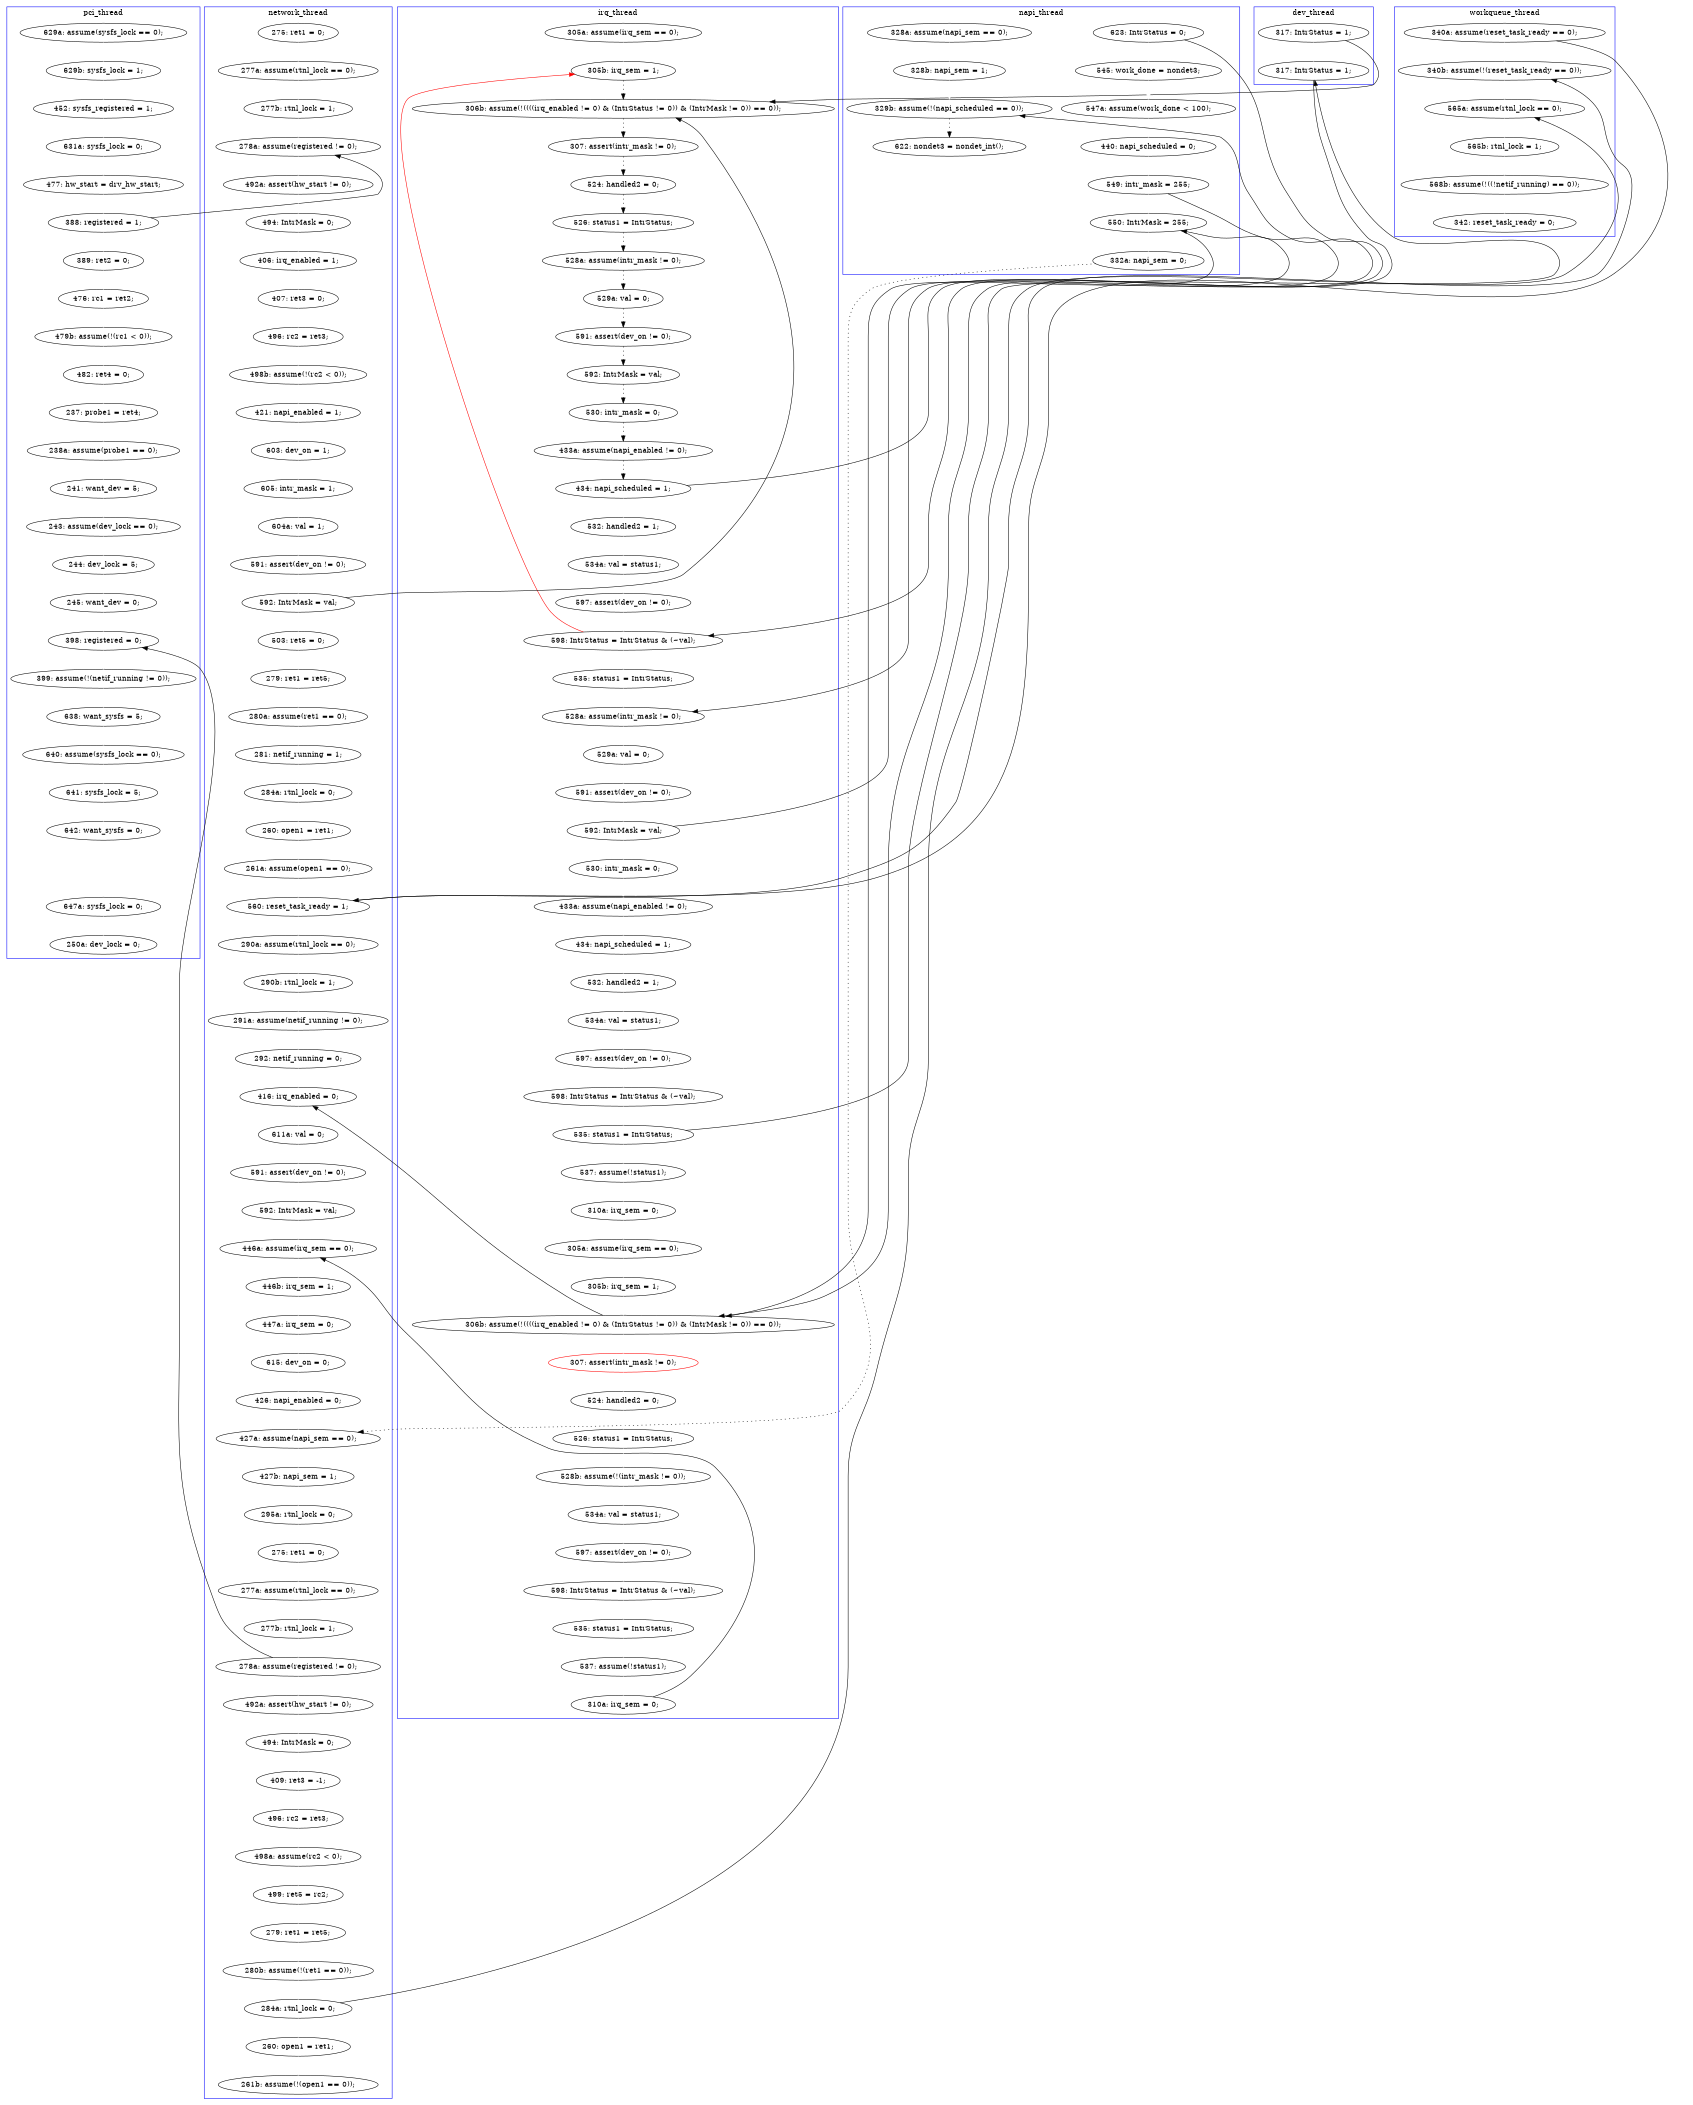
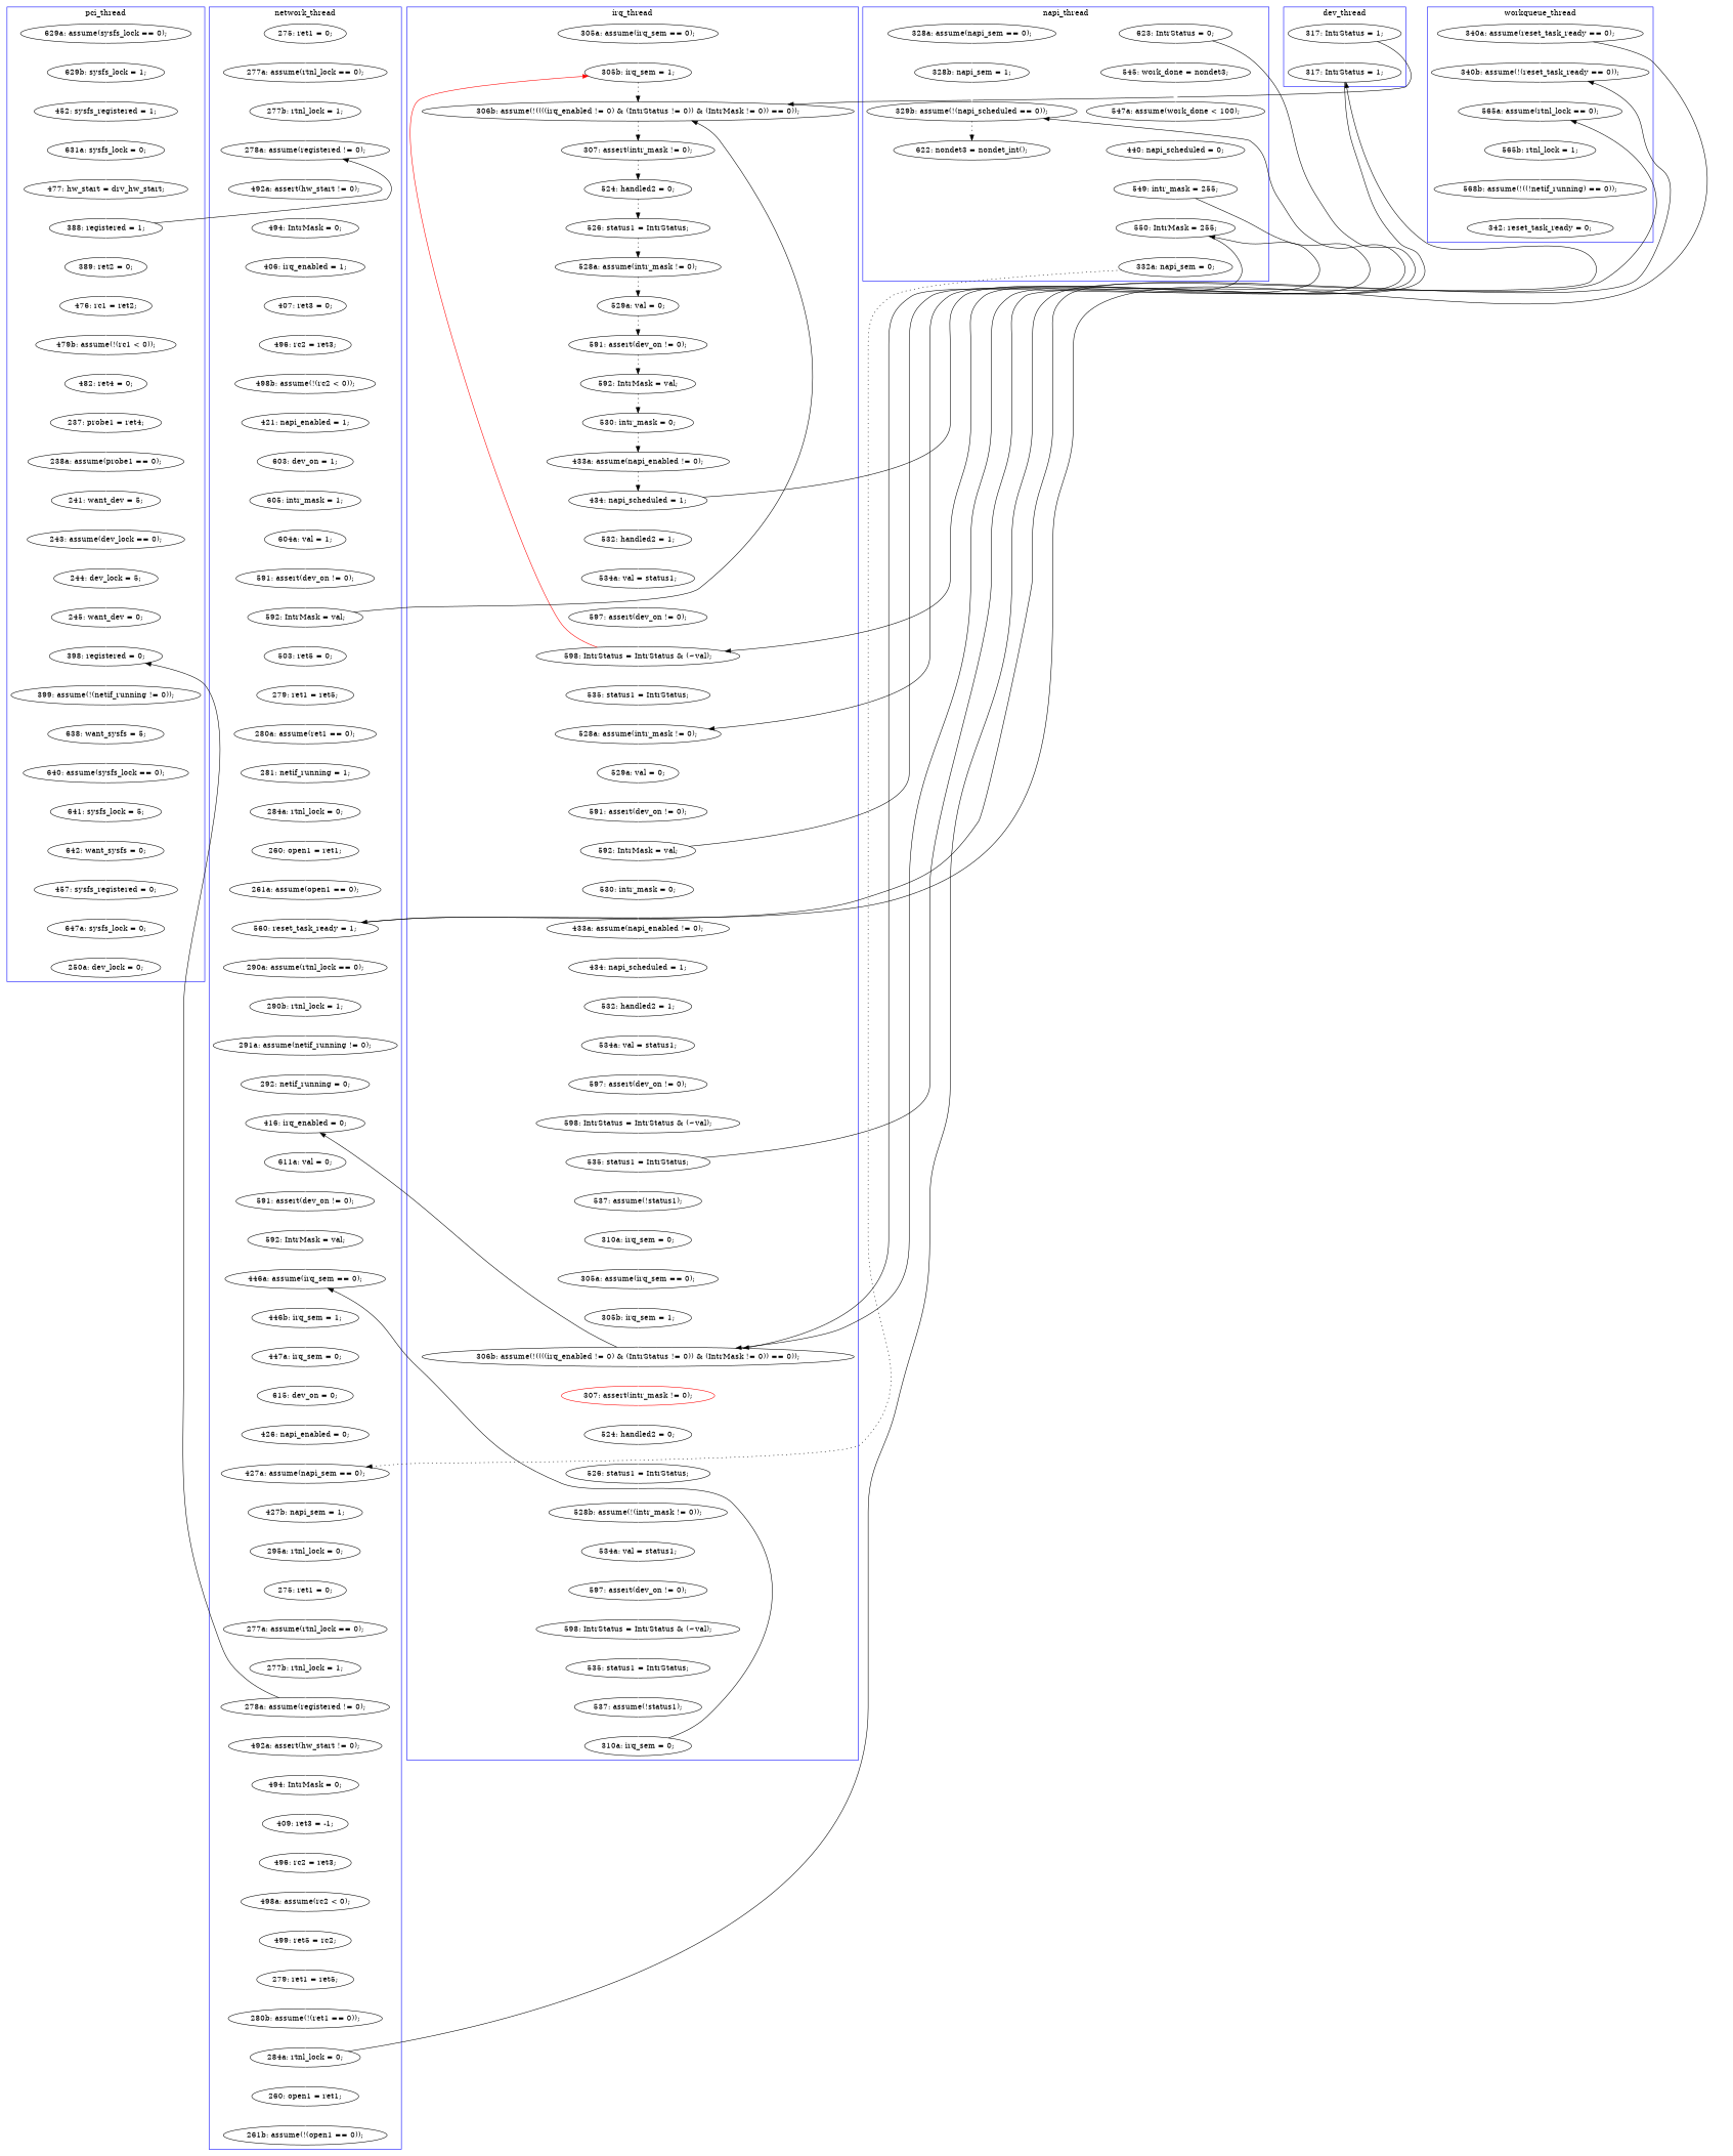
  digraph {
    edge [color=white style=solid]
    n1 [label="317: IntrStatus = 1;"]
    n2 [label="317: IntrStatus = 1;"]
    n3 [label="340a: assume(reset_task_ready == 0);"]
    n4 [label="340b: assume(!(reset_task_ready == 0));"]
    n5 [label="568b: assume(!((!netif_running) == 0));"]
    n6 [label="342: reset_task_ready = 0;"]
    n7 [label="565a: assume(rtnl_lock == 0);"]
    n8 [label="565b: rtnl_lock = 1;"]
    n9 [label="549: intr_mask = 255;"]
    n10 [label="623: IntrStatus = 0;"]
    n11 [label="329b: assume(!(napi_scheduled == 0));"]
    n12 [label="545: work_done = nondet3;"]
    n13 [label="547a: assume(work_done < 100);"]
    n14 [label="550: IntrMask = 255;"]
    n15 [label="332a: napi_sem = 0;"]
    n16 [label="622: nondet3 = nondet_int();"]
    n17 [label="440: napi_scheduled = 0;"]
    n18 [label="328b: napi_sem = 1;"]
    n19 [label="328a: assume(napi_sem == 0);"]
    n20 [label="528b: assume(!(intr_mask != 0));"]
    n21 [label="534a: val = status1;"]
    n22 [label="434: napi_scheduled = 1;"]
    n23 [label="532: handled2 = 1;"]
    n24 [label="528a: assume(intr_mask != 0);"]
    n25 [label="535: status1 = IntrStatus;"]
    n26 [label="598: IntrStatus = IntrStatus & (~val);"]
    n27 [label="529a: val = 0;"]
    n28 [label="591: assert(dev_on != 0);"]
    n29 [label="530: intr_mask = 0;"]
    n30 [label="433a: assume(napi_enabled != 0);"]
    n31 [label="310a: irq_sem = 0;"]
    n32 [label="434: napi_scheduled = 1;"]
    n33 [label="537: assume(!status1);"]
    n34 [label="306b: assume(!((((irq_enabled != 0) & (IntrStatus != 0)) & (IntrMask != 0)) == 0));"]
    n35 [label="530: intr_mask = 0;"]
    n36 [label="433a: assume(napi_enabled != 0);"]
    n37 [label="598: IntrStatus = IntrStatus & (~val);"]
    n38 [label="535: status1 = IntrStatus;"]
    n39 [label="310a: irq_sem = 0;"]
    n40 [label="597: assert(dev_on != 0);"]
    n41 [label="598: IntrStatus = IntrStatus & (~val);"]
    n42 [label="524: handled2 = 0;"]
    n43 [label="526: status1 = IntrStatus;"]
    n44 [label="305b: irq_sem = 1;"]
    n45 [label="306b: assume(!((((irq_enabled != 0) & (IntrStatus != 0)) & (IntrMask != 0)) == 0));"]
    n46 [label="592: IntrMask = val;"]
    n47 [label="305b: irq_sem = 1;"]
    n48 [label="592: IntrMask = val;"]
    n49 [label="532: handled2 = 1;"]
    n50 [label="534a: val = status1;"]
    n51 [label="534a: val = status1;"]
    n52 [color=red label="307: assert(intr_mask != 0);"]
    n53 [label="597: assert(dev_on != 0);"]
    n54 [label="528a: assume(intr_mask != 0);"]
    n55 [label="529a: val = 0;"]
    n56 [label="591: assert(dev_on != 0);"]
    n57 [label="524: handled2 = 0;"]
    n58 [label="526: status1 = IntrStatus;"]
    n59 [label="537: assume(!status1);"]
    n60 [label="307: assert(intr_mask != 0);"]
    n61 [label="597: assert(dev_on != 0);"]
    n62 [label="305a: assume(irq_sem == 0);"]
    n63 [label="535: status1 = IntrStatus;"]
    n64 [label="305a: assume(irq_sem == 0);"]
    n65 [label="631a: sysfs_lock = 0;"]
    n66 [label="477: hw_start = drv_hw_start;"]
    n67 [label="641: sysfs_lock = 5;"]
    n68 [label="642: want_sysfs = 0;"]
    n69 [label="640: assume(sysfs_lock == 0);"]
    n70 [label="243: assume(dev_lock == 0);"]
    n71 [label="244: dev_lock = 5;"]
    n72 [label="388: registered = 1;"]
    n73 [label="237: probe1 = ret4;"]
    n74 [label="238a: assume(probe1 == 0);"]
    n75 [label="398: registered = 0;"]
    n76 [label="399: assume(!(netif_running != 0));"]
    n77 [label="482: ret4 = 0;"]
    n78 [label="245: want_dev = 0;"]
    n79 [label="476: rc1 = ret2;"]
    n80 [label="479b: assume(!(rc1 < 0));"]
    n81 [label="638: want_sysfs = 5;"]
    n82 [label="629b: sysfs_lock = 1;"]
    n83 [label="452: sysfs_registered = 1;"]
    n84 [label="241: want_dev = 5;"]
    n85 [label="647a: sysfs_lock = 0;"]
    n86 [label="250a: dev_lock = 0;"]
    n87 [label="389: ret2 = 0;"]
    n88 [label="629a: assume(sysfs_lock == 0);"]
+   n89 [label="457: sysfs_registered = 0;"]
    n90 [label="560: reset_task_ready = 1;"]
    n91 [label="592: IntrMask = val;"]
    n92 [label="503: ret5 = 0;"]
    n93 [label="494: IntrMask = 0;"]
    n94 [label="409: ret3 = -1;"]
    n95 [label="446a: assume(irq_sem == 0);"]
    n96 [label="446b: irq_sem = 1;"]
    n97 [label="447a: irq_sem = 0;"]
    n98 [label="498b: assume(!(rc2 < 0));"]
    n99 [label="421: napi_enabled = 1;"]
    n100 [label="291a: assume(netif_running != 0);"]
    n101 [label="292: netif_running = 0;"]
    n102 [label="603: dev_on = 1;"]
    n103 [label="605: intr_mask = 1;"]
    n104 [label="277b: rtnl_lock = 1;"]
    n105 [label="278a: assume(registered != 0);"]
    n106 [label="275: ret1 = 0;"]
    n107 [label="277a: assume(rtnl_lock == 0);"]
    n108 [label="427b: napi_sem = 1;"]
    n109 [label="295a: rtnl_lock = 0;"]
    n110 [label="615: dev_on = 0;"]
    n111 [label="498a: assume(rc2 < 0);"]
    n112 [label="499: ret5 = rc2;"]
    n113 [label="604a: val = 1;"]
    n114 [label="284a: rtnl_lock = 0;"]
    n115 [label="275: ret1 = 0;"]
    n116 [label="277a: assume(rtnl_lock == 0);"]
    n117 [label="416: irq_enabled = 0;"]
    n118 [label="280b: assume(!(ret1 == 0));"]
    n119 [label="496: rc2 = ret3;"]
    n120 [label="260: open1 = ret1;"]
    n121 [label="261b: assume(!(open1 == 0));"]
    n122 [label="591: assert(dev_on != 0);"]
    n123 [label="281: netif_running = 1;"]
    n124 [label="284a: rtnl_lock = 0;"]
    n125 [label="611a: val = 0;"]
    n126 [label="278a: assume(registered != 0);"]
    n127 [label="492a: assert(hw_start != 0);"]
    n128 [label="279: ret1 = ret5;"]
    n129 [label="290a: assume(rtnl_lock == 0);"]
    n130 [label="290b: rtnl_lock = 1;"]
    n131 [label="407: ret3 = 0;"]
    n132 [label="496: rc2 = ret3;"]
    n133 [label="279: ret1 = ret5;"]
    n134 [label="280a: assume(ret1 == 0);"]
    n135 [label="426: napi_enabled = 0;"]
    n136 [label="427a: assume(napi_sem == 0);"]
    n137 [label="277b: rtnl_lock = 1;"]
    n138 [label="494: IntrMask = 0;"]
    n139 [label="406: irq_enabled = 1;"]
    n140 [label="591: assert(dev_on != 0);"]
    n141 [label="260: open1 = ret1;"]
    n142 [label="261a: assume(open1 == 0);"]
    n143 [label="592: IntrMask = val;"]
    n144 [label="492a: assert(hw_start != 0);"]
    subgraph cluster_1 {
      color=blue
      label=dev_thread
      n1
      n2
    }
    subgraph cluster_2 {
      color=blue
      label=workqueue_thread
      n3
      n4
      n5
      n6
      n7
      n8
    }
    subgraph cluster_3 {
      color=blue
      label=napi_thread
      n9
      n10
      n11
      n12
      n13
      n14
      n15
      n16
      n17
      n18
      n19
    }
    subgraph cluster_4 {
      color=blue
      label=irq_thread
      n20
      n21
      n22
      n23
      n24
      n25
      n26
      n27
      n28
      n29
      n30
      n31
      n32
      n33
      n34
      n35
      n36
      n37
      n38
      n39
      n40
      n41
      n42
      n43
      n44
      n45
      n46
      n47
      n48
      n49
      n50
      n51
      n52
      n53
      n54
      n55
      n56
      n57
      n58
      n59
      n60
      n61
      n62
      n63
      n64
    }
    subgraph cluster_5 {
      color=blue
      label=pci_thread
      n65
      n66
      n67
      n68
      n69
      n70
      n71
      n72
      n73
      n74
      n75
      n76
      n77
      n78
      n79
      n80
      n81
      n82
      n83
      n84
      n85
      n86
      n87
      n88
+     n89
    }
    subgraph cluster_6 {
      color=blue
      label=network_thread
      n90
      n91
      n92
      n93
      n94
      n95
      n96
      n97
      n98
      n99
      n100
      n101
      n102
      n103
      n104
      n105
      n106
      n107
      n108
      n109
      n110
      n111
      n112
      n113
      n114
      n115
      n116
      n117
      n118
      n119
      n120
      n121
      n122
      n123
      n124
      n125
      n126
      n127
      n128
      n129
      n130
      n131
      n132
      n133
      n134
      n135
      n136
      n137
      n138
      n139
      n140
      n141
      n142
      n143
      n144
    }
    n1 -> n45 [color=black constraint=false]
    n2 -> n1
    n2 -> n34 [color=black constraint=false]
    n3 -> n4
    n3 -> n90 [color=black constraint=false]
    n4 -> n7
    n5 -> n6
    n7 -> n8
    n8 -> n5
    n9 -> n14
    n9 -> n24 [color=black constraint=false]
    n10 -> n12
    n10 -> n26 [color=black constraint=false]
    n11 -> n16 [color=black style=dotted]
    n12 -> n13
    n13 -> n17
    n14 -> n15
    n14 -> n45 [color=black constraint=false]
    n15 -> n136 [color=black constraint=false style=dotted]
    n17 -> n9
    n18 -> n11
    n19 -> n18
    n20 -> n21
    n21 -> n61
    n22 -> n23
    n23 -> n51
    n24 -> n27
    n25 -> n1 [color=black constraint=false]
    n25 -> n33
    n26 -> n47 [color=red constraint=false]
    n26 -> n63
    n27 -> n28
    n28 -> n48
    n29 -> n30 [color=black style=dotted]
    n30 -> n32 [color=black style=dotted]
    n31 -> n95 [color=black constraint=false]
    n32 -> n11 [color=black constraint=false]
    n32 -> n49
    n33 -> n39
    n34 -> n60 [color=black style=dotted]
    n35 -> n36
    n36 -> n22
    n37 -> n38
    n38 -> n59
    n39 -> n62
    n40 -> n41
    n41 -> n25
    n42 -> n43
    n43 -> n20
    n44 -> n45
    n45 -> n52
    n45 -> n117 [color=black constraint=false]
    n46 -> n29 [color=black style=dotted]
    n47 -> n34 [color=black style=dotted]
    n48 -> n14 [color=black constraint=false]
    n48 -> n35
    n49 -> n50
    n50 -> n53
    n51 -> n40
    n52 -> n42
    n53 -> n26
    n54 -> n55 [color=black style=dotted]
    n55 -> n56 [color=black style=dotted]
    n56 -> n46 [color=black style=dotted]
    n57 -> n58 [color=black style=dotted]
    n58 -> n54 [color=black style=dotted]
    n59 -> n31
    n60 -> n57 [color=black style=dotted]
    n61 -> n37
    n62 -> n44
    n63 -> n24
    n64 -> n47
    n65 -> n66
    n66 -> n72
    n67 -> n68
+   n68 -> n89
    n69 -> n67
    n70 -> n71
    n71 -> n78
    n72 -> n87
    n72 -> n105 [color=black constraint=false]
    n73 -> n74
    n74 -> n84
    n75 -> n76
    n76 -> n81
    n77 -> n73
    n78 -> n75
    n79 -> n80
    n80 -> n77
    n81 -> n69
    n82 -> n83
    n83 -> n65
    n84 -> n70
    n85 -> n86
    n87 -> n79
    n88 -> n82
+   n89 -> n85
    n90 -> n4 [color=black constraint=false]
    n90 -> n129
    n91 -> n34 [color=black constraint=false]
    n91 -> n92
    n92 -> n133
    n93 -> n94
    n94 -> n119
    n95 -> n96
    n96 -> n97
    n97 -> n110
    n98 -> n99
    n99 -> n102
    n100 -> n101
    n101 -> n117
    n102 -> n103
    n103 -> n113
    n104 -> n105
    n105 -> n144
    n106 -> n107
    n107 -> n137
    n108 -> n109
    n109 -> n106
    n110 -> n135
    n111 -> n112
    n112 -> n128
    n113 -> n122
    n114 -> n7 [color=black constraint=false]
    n114 -> n120
    n115 -> n116
    n116 -> n104
    n117 -> n125
    n118 -> n114
    n119 -> n111
    n120 -> n121
    n122 -> n91
    n123 -> n124
    n124 -> n141
    n125 -> n140
    n126 -> n75 [color=black constraint=false]
    n126 -> n127
    n127 -> n93
    n128 -> n118
    n129 -> n130
    n130 -> n100
    n131 -> n132
    n132 -> n98
    n133 -> n134
    n134 -> n123
    n135 -> n136
    n136 -> n108
    n137 -> n126
    n138 -> n139
    n139 -> n131
    n140 -> n143
    n141 -> n142
    n142 -> n90
    n143 -> n95
    n144 -> n138
  }
